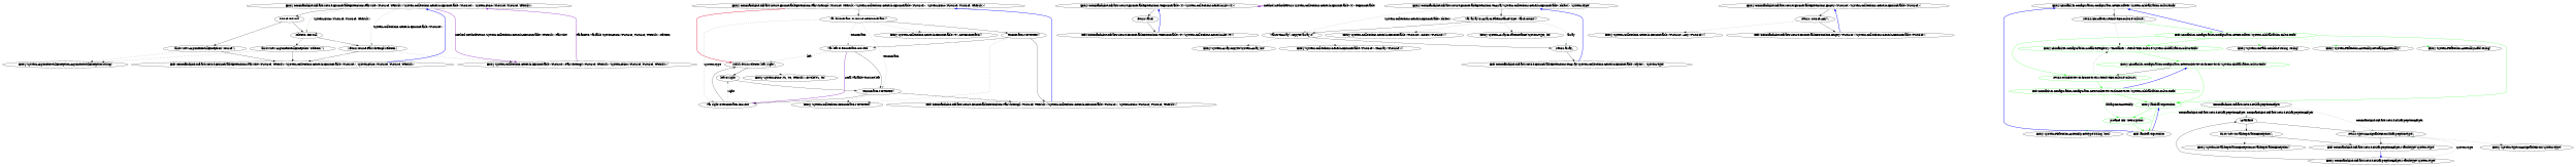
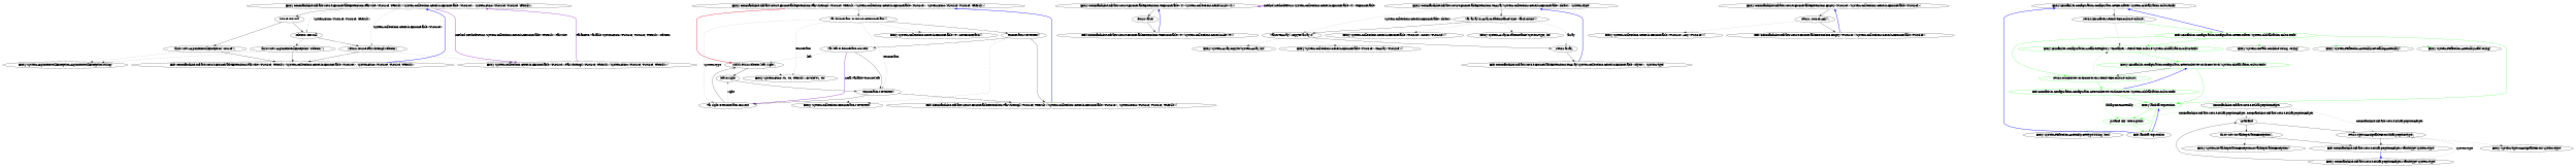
  digraph {
    node [cluster="CommandLine.Infrastructure.EnumerableExtensions.PairwiseImpl<TSource, TResult>(System.Collections.Generic.IEnumerable<TSource>, System.Func<TSource, TSource, TResult>)" span="0-0"]
    edge [style=solid]
    n1 [cluster="CommandLine.Infrastructure.EnumerableExtensions.Pairwise<TSource, TResult>(System.Collections.Generic.IEnumerable<TSource>, System.Func<TSource, TSource, TResult>)" label="Entry CommandLine.Infrastructure.EnumerableExtensions.Pairwise<TSource, TResult>(System.Collections.Generic.IEnumerable<TSource>, System.Func<TSource, TSource, TResult>)" span="10-10"]
    n2 [cluster="CommandLine.Infrastructure.EnumerableExtensions.Pairwise<TSource, TResult>(System.Collections.Generic.IEnumerable<TSource>, System.Func<TSource, TSource, TResult>)" label="source == null" span="12-12"]
    n3 [cluster="CommandLine.Infrastructure.EnumerableExtensions.Pairwise<TSource, TResult>(System.Collections.Generic.IEnumerable<TSource>, System.Func<TSource, TSource, TResult>)" label="selector == null" span="13-13"]
    n4 [cluster="CommandLine.Infrastructure.EnumerableExtensions.Pairwise<TSource, TResult>(System.Collections.Generic.IEnumerable<TSource>, System.Func<TSource, TSource, TResult>)" label="return source.PairwiseImpl(selector);" span="15-15"]
    n5 [cluster="System.Collections.Generic.IEnumerable<TSource>.PairwiseImpl<TSource, TResult>(System.Func<TSource, TSource, TResult>)" label="Entry System.Collections.Generic.IEnumerable<TSource>.PairwiseImpl<TSource, TResult>(System.Func<TSource, TSource, TResult>)" span="18-18"]
    n6 [cluster="CommandLine.Infrastructure.EnumerableExtensions.Pairwise<TSource, TResult>(System.Collections.Generic.IEnumerable<TSource>, System.Func<TSource, TSource, TResult>)" label="throw new ArgumentNullException(''source'');" span="12-12"]
    n7 [cluster="CommandLine.Infrastructure.EnumerableExtensions.Pairwise<TSource, TResult>(System.Collections.Generic.IEnumerable<TSource>, System.Func<TSource, TSource, TResult>)" label="throw new ArgumentNullException(''selector'');" span="13-13"]
    n8 [cluster="CommandLine.Infrastructure.EnumerableExtensions.Pairwise<TSource, TResult>(System.Collections.Generic.IEnumerable<TSource>, System.Func<TSource, TSource, TResult>)" label="Exit CommandLine.Infrastructure.EnumerableExtensions.Pairwise<TSource, TResult>(System.Collections.Generic.IEnumerable<TSource>, System.Func<TSource, TSource, TResult>)" span="10-10"]
    n9 [cluster="System.ArgumentNullException.ArgumentNullException(string)" label="Entry System.ArgumentNullException.ArgumentNullException(string)"]
    n10 [label="Entry CommandLine.Infrastructure.EnumerableExtensions.PairwiseImpl<TSource, TResult>(System.Collections.Generic.IEnumerable<TSource>, System.Func<TSource, TSource, TResult>)" span="18-18"]
    n11 [label="var enumerator = source.GetEnumerator()" span="20-20"]
    n12 [label="yield return selector(left, right);" span="29-29"]
    n13 [label="enumerator.MoveNext()" span="22-22"]
    n14 [cluster="System.Collections.Generic.IEnumerable<T>.GetEnumerator()" label="Entry System.Collections.Generic.IEnumerable<T>.GetEnumerator()"]
    n15 [label="var left = enumerator.Current" span="24-24"]
    n16 [label="enumerator.MoveNext()" span="26-26"]
    n17 [label="var right = enumerator.Current" span="28-28"]
    n18 [label="left = right" span="30-30"]
    n19 [cluster="System.Func<T1, T2, TResult>.Invoke(T1, T2)" label="Entry System.Func<T1, T2, TResult>.Invoke(T1, T2)"]
    n20 [label="Exit CommandLine.Infrastructure.EnumerableExtensions.PairwiseImpl<TSource, TResult>(System.Collections.Generic.IEnumerable<TSource>, System.Func<TSource, TSource, TResult>)" span="18-18"]
    n21 [cluster="System.Collections.IEnumerator.MoveNext()" label="Entry System.Collections.IEnumerator.MoveNext()"]
    n22 [cluster="CommandLine.Infrastructure.EnumerableExtensions.ToEnumerable<T>(System.Collections.Generic.List<T>)" label="Entry CommandLine.Infrastructure.EnumerableExtensions.ToEnumerable<T>(System.Collections.Generic.List<T>)" span="61-61"]
    n23 [cluster="CommandLine.Infrastructure.EnumerableExtensions.ToEnumerable<T>(System.Collections.Generic.List<T>)" label="return value;" span="63-63"]
    n24 [cluster="CommandLine.Infrastructure.EnumerableExtensions.ToEnumerable<T>(System.Collections.Generic.List<T>)" label="Exit CommandLine.Infrastructure.EnumerableExtensions.ToEnumerable<T>(System.Collections.Generic.List<T>)" span="61-61"]
    n25 [cluster="CommandLine.Infrastructure.EnumerableExtensions.ToArray(System.Collections.Generic.IEnumerable<object>, System.Type)" label="Entry CommandLine.Infrastructure.EnumerableExtensions.ToArray(System.Collections.Generic.IEnumerable<object>, System.Type)" span="66-66"]
    n26 [cluster="CommandLine.Infrastructure.EnumerableExtensions.ToArray(System.Collections.Generic.IEnumerable<object>, System.Type)" label="var array = Array.CreateInstance(type, value.Count())" span="68-68"]
    n27 [cluster="CommandLine.Infrastructure.EnumerableExtensions.ToArray(System.Collections.Generic.IEnumerable<object>, System.Type)" label="value.ToArray().CopyTo(array, 0)" span="69-69"]
    n28 [cluster="System.Collections.Generic.IEnumerable<TSource>.Count<TSource>()" label="Entry System.Collections.Generic.IEnumerable<TSource>.Count<TSource>()"]
    n29 [cluster="System.Array.CreateInstance(System.Type, int)" label="Entry System.Array.CreateInstance(System.Type, int)"]
    n30 [cluster="CommandLine.Infrastructure.EnumerableExtensions.ToArray(System.Collections.Generic.IEnumerable<object>, System.Type)" label="return array;" span="70-70"]
    n31 [cluster="System.Collections.Generic.IEnumerable<TSource>.ToArray<TSource>()" label="Entry System.Collections.Generic.IEnumerable<TSource>.ToArray<TSource>()"]
    n32 [cluster="System.Array.CopyTo(System.Array, int)" label="Entry System.Array.CopyTo(System.Array, int)"]
    n33 [cluster="CommandLine.Infrastructure.EnumerableExtensions.ToArray(System.Collections.Generic.IEnumerable<object>, System.Type)" label="Exit CommandLine.Infrastructure.EnumerableExtensions.ToArray(System.Collections.Generic.IEnumerable<object>, System.Type)" span="66-66"]
    n34 [cluster="CommandLine.Infrastructure.EnumerableExtensions.Empty<TSource>(System.Collections.Generic.IEnumerable<TSource>)" label="Entry CommandLine.Infrastructure.EnumerableExtensions.Empty<TSource>(System.Collections.Generic.IEnumerable<TSource>)" span="73-73"]
    n35 [cluster="CommandLine.Infrastructure.EnumerableExtensions.Empty<TSource>(System.Collections.Generic.IEnumerable<TSource>)" label="return !source.Any();" span="75-75"]
    n36 [cluster="CommandLine.Infrastructure.EnumerableExtensions.Empty<TSource>(System.Collections.Generic.IEnumerable<TSource>)" label="Exit CommandLine.Infrastructure.EnumerableExtensions.Empty<TSource>(System.Collections.Generic.IEnumerable<TSource>)" span="73-73"]
    n37 [cluster="System.Collections.Generic.IEnumerable<TSource>.Any<TSource>()" label="Entry System.Collections.Generic.IEnumerable<TSource>.Any<TSource>()"]
    n38 [cluster="Humanizer.Configuration.Configurator.GetFormatter(System.Globalization.CultureInfo)" file="NameLookup.cs" label="Entry Humanizer.Configuration.Configurator.GetFormatter(System.Globalization.CultureInfo)" span="66-66"]
    n39 [cluster="Humanizer.Configuration.Configurator.GetFormatter(System.Globalization.CultureInfo)" file="NameLookup.cs" label="return Formatters.ResolveForCulture(culture);" span="68-68"]
    n40 [cluster="Humanizer.Configuration.Configurator.GetFormatter(System.Globalization.CultureInfo)" color=green community=0 file="NameLookup.cs" label="Exit Humanizer.Configuration.Configurator.GetFormatter(System.Globalization.CultureInfo)" span="66-66"]
    n41 [cluster="Humanizer.Configuration.LocaliserRegistry<TLocaliser>.ResolveForCulture(System.Globalization.CultureInfo)" color=green community=0 file="NameLookup.cs" label="Entry Humanizer.Configuration.LocaliserRegistry<TLocaliser>.ResolveForCulture(System.Globalization.CultureInfo)" span="46-46"]
    n42 [cluster="Humanizer.Configuration.Configurator.GetNumberToWordsConverter(System.Globalization.CultureInfo)" color=green community=0 file="NameLookup.cs" label="return NumberToWordsConverters.ResolveForCulture(culture);" span="77-77"]
    n43 [cluster="lambda expression" color=green community=0 file="NameLookup.cs" label="Entry lambda expression" span="111-111"]
    n44 [cluster="System.IO.Path.Combine(string, string)" file="NameLookup.cs" label="Entry System.IO.Path.Combine(string, string)"]
    n45 [cluster="System.Reflection.Assembly.GetCallingAssembly()" file="NameLookup.cs" label="Entry System.Reflection.Assembly.GetCallingAssembly()"]
    n46 [cluster="System.Reflection.Assembly.Load(string)" file="NameLookup.cs" label="Entry System.Reflection.Assembly.Load(string)"]
    n47 [cluster="Humanizer.Configuration.Configurator.GetNumberToWordsConverter(System.Globalization.CultureInfo)" color=green community=0 file="NameLookup.cs" label="Entry Humanizer.Configuration.Configurator.GetNumberToWordsConverter(System.Globalization.CultureInfo)" span="75-75"]
    n48 [cluster="Humanizer.Configuration.Configurator.GetNumberToWordsConverter(System.Globalization.CultureInfo)" color=green community=0 file="NameLookup.cs" label="Exit Humanizer.Configuration.Configurator.GetNumberToWordsConverter(System.Globalization.CultureInfo)" span="75-75"]
    n49 [cluster="lambda expression" color=green community=0 file="NameLookup.cs" label="p.Name == ''Description''" span="111-111"]
    n50 [cluster="lambda expression" file="NameLookup.cs" label="Exit lambda expression" span="111-111"]
    n51 [cluster="System.Reflection.Assembly.GetType(string, bool)" file="NameLookup.cs" label="Entry System.Reflection.Assembly.GetType(string, bool)"]
    n52 [cluster="CommandLine.Infrastructure.FSharpOptionHelper.MatchType(System.Type)" file="NameLookup.cs" label="Entry CommandLine.Infrastructure.FSharpOptionHelper.MatchType(System.Type)" span="34-34"]
    n53 [cluster="CommandLine.Infrastructure.FSharpOptionHelper.MatchType(System.Type)" file="NameLookup.cs" label="!Available" span="36-36"]
    n54 [cluster="CommandLine.Infrastructure.FSharpOptionHelper.MatchType(System.Type)" file="NameLookup.cs" label="return type.IsAssignableFrom(fsharpOptionType);" span="40-40"]
    n55 [cluster="CommandLine.Infrastructure.FSharpOptionHelper.MatchType(System.Type)" file="NameLookup.cs" label="throw new InvalidOperationException();" span="38-38"]
    n56 [cluster="CommandLine.Infrastructure.FSharpOptionHelper.MatchType(System.Type)" file="NameLookup.cs" label="Exit CommandLine.Infrastructure.FSharpOptionHelper.MatchType(System.Type)" span="34-34"]
    n57 [cluster="System.Type.IsAssignableFrom(System.Type)" file="NameLookup.cs" label="Entry System.Type.IsAssignableFrom(System.Type)"]
    n58 [cluster="System.InvalidOperationException.InvalidOperationException()" file="NameLookup.cs" label="Entry System.InvalidOperationException.InvalidOperationException()"]
    n59 [file="NameLookup.cs" label="CommandLine.Infrastructure.FSharpOptionHelper" cluster="" span=""]
    n1 -> n2
    n1 -> n3 [color=darkseagreen4 label="System.Func<TSource, TSource, TResult>" style=dashed]
    n1 -> n4 [color=darkseagreen4 label="System.Collections.Generic.IEnumerable<TSource>" style=dashed]
    n1 -> n5 [color=darkorchid label="method methodReturn System.Collections.Generic.IEnumerable<TResult> Pairwise" style=bold]
    n2 -> n3
    n2 -> n6
    n3 -> n4
    n3 -> n7 [style=dashed]
    n4 -> n5 [style=dotted]
    n4 -> n8
    n5 -> n1 [color=darkorchid label="Parameter variable System.Func<TSource, TSource, TResult> selector" style=bold]
    n6 -> n8
    n6 -> n9 [style=dotted]
    n7 -> n8
    n7 -> n9 [style=dotted]
    n8 -> n1 [color=blue style=bold]
    n10 -> n11
    n10 -> n12 [color=crimson style=bold]
    n11 -> n13
    n11 -> n14 [style=dotted]
-   n11 -> n15 [color=darkseagreen4 label=enumerator style=dashed]
+   n11 -> n19 [color=darkseagreen4 label=enumerator style=dashed]
    n11 -> n16 [color=darkseagreen4 label=enumerator style=dashed]
    n11 -> n17 [color=darkseagreen4 label="System.Type" style=dashed]
    n12 -> n18
    n12 -> n19 [style=dotted]
    n13 -> n15
    n13 -> n20
    n13 -> n21 [style=dotted]
    n15 -> n12 [color=darkseagreen4 label=left style=dashed]
    n15 -> n16
    n15 -> n17 [color=darkorchid label="Local variable TSource left" style=bold]
    n16 -> n17
    n16 -> n20
    n16 -> n21 [style=dotted]
    n17 -> n12
    n17 -> n18 [color=darkseagreen4 label=right style=dashed]
    n18 -> n16
    n20 -> n10 [color=blue style=bold]
    n22 -> n22 [color=darkorchid label="method methodReturn System.Collections.Generic.IEnumerable<T> ToEnumerable" style=bold]
    n22 -> n23
    n23 -> n24
    n24 -> n22 [color=blue style=bold]
    n25 -> n26
    n25 -> n27 [color=darkseagreen4 label="System.Collections.Generic.IEnumerable<object>" style=dashed]
    n26 -> n27
    n26 -> n28 [style=dotted]
    n26 -> n29 [style=dotted]
    n26 -> n30 [color=darkseagreen4 label=array style=dashed]
    n27 -> n30
    n27 -> n31 [style=dotted]
    n27 -> n32 [style=dotted]
    n30 -> n33
    n33 -> n25 [color=blue style=bold]
    n34 -> n35
    n35 -> n36
    n35 -> n37 [style=dotted]
    n36 -> n34 [color=blue style=bold]
    n38 -> n39
    n39 -> n40 [color=green]
    n39 -> n41 [style=dotted]
    n40 -> n38 [color=blue style=bold]
    n40 -> n41 [color=green]
    n40 -> n42 [color=green]
    n40 -> n43 [color=green]
    n40 -> n44 [color=green style=dotted]
    n40 -> n45 [color=green style=dotted]
    n40 -> n46 [color=green style=dotted]
    n41 -> n47 [color=green]
    n42 -> n41 [style=dotted]
    n42 -> n48 [color=green]
    n43 -> n49 [color=green]
    n43 -> n50 [color=green]
    n47 -> n42
    n47 -> n43 [color=green]
    n48 -> n43 [color=green]
    n48 -> n47 [color=blue style=bold]
    n48 -> n49 [color=green label=fsharpCoreAssembly style=dashed]
    n49 -> n50 [color=green]
    n49 -> n51 [color=green style=dotted]
    n50 -> n38 [color=blue style=bold]
    n50 -> n43 [color=blue style=bold]
    n52 -> n53
    n52 -> n54 [color=darkseagreen4 label="System.Type" style=dashed]
    n53 -> n54
    n53 -> n55
    n54 -> n56
    n54 -> n57 [style=dotted]
    n55 -> n56
    n55 -> n58 [style=dotted]
    n56 -> n52 [color=blue style=bold]
    n59 -> n49 [color=green label="CommandLine.Infrastructure.FSharpOptionHelper" style=dashed]
    n59 -> n53 [color=darkseagreen4 label="CommandLine.Infrastructure.FSharpOptionHelper" style=dashed]
    n59 -> n54 [color=darkseagreen4 label="CommandLine.Infrastructure.FSharpOptionHelper" style=dashed]
  }
